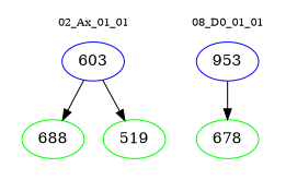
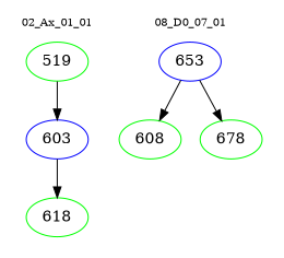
  digraph {
    node [color=green]
    edge [color=black]
    n1 [color=blue label=603]
-   n2 [label=688]
+   n2 [label=618]
    n3 [label=519]
-   n4 [color=blue label=953]
+   n4 [color=blue label=653]
+   n5 [label=608]
    n6 [label=678]
    subgraph cluster_1 {
      color=white
      fontsize=10
      label="02_Ax_01_01"
      n1
      n2
      n3
    }
    subgraph cluster_2 {
      color=white
      fontsize=10
-     label="08_D0_01_01"
+     label="08_D0_07_01"
      n4
+     n5
      n6
    }
    n1 -> n2
-   n1 -> n3
+   n3 -> n1
+   n4 -> n5
    n4 -> n6
  }
